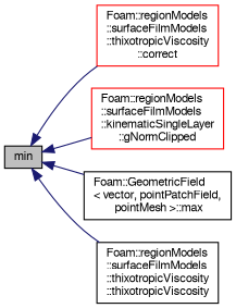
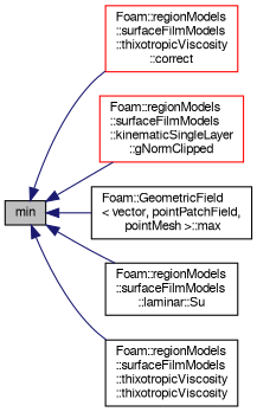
  digraph {
    rankdir=LR
    node [color=black fontname=FreeSans fontsize=10 shape=record]
    edge [color=midnightblue dir=back fontname=FreeSans fontsize=10 labelfontname=FreeSans labelfontsize=10 style=solid]
    n1 [fillcolor=grey75 fontcolor=black height=0.2 label=min style=filled width=0.4]
    n2 [color=red height=0.2 label="Foam::regionModels\l::surfaceFilmModels\l::thixotropicViscosity\l::correct" width=0.4]
    n3 [color=red height=0.2 label="Foam::regionModels\l::surfaceFilmModels\l::kinematicSingleLayer\l::gNormClipped" width=0.4]
    n4 [height=0.2 label="Foam::GeometricField\l\< vector, pointPatchField,\l pointMesh \>::max" width=0.4]
+   n5 [height=0.2 label="Foam::regionModels\l::surfaceFilmModels\l::laminar::Su" width=0.4]
    n6 [height=0.2 label="Foam::regionModels\l::surfaceFilmModels\l::thixotropicViscosity\l::thixotropicViscosity" width=0.4]
    n1 -> n2
    n1 -> n3
    n1 -> n4
+   n1 -> n5
    n1 -> n6
  }
